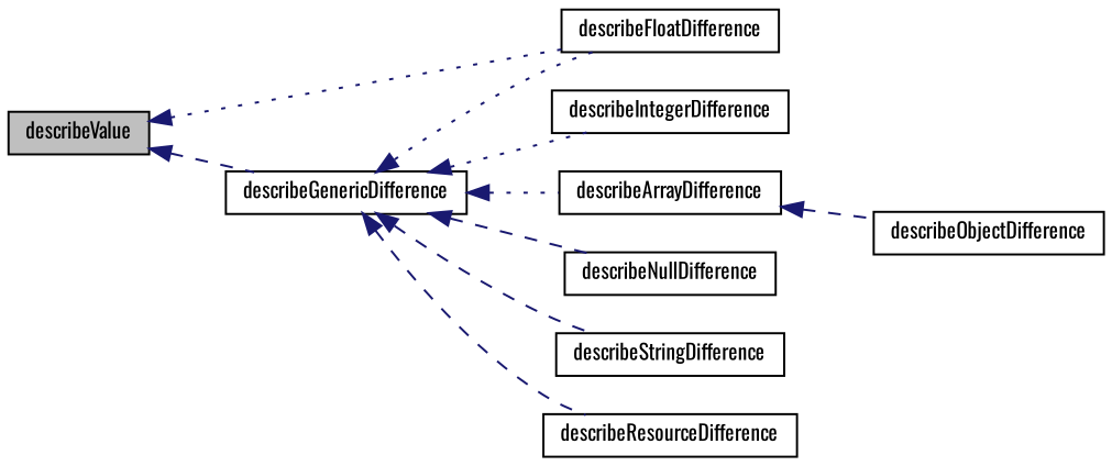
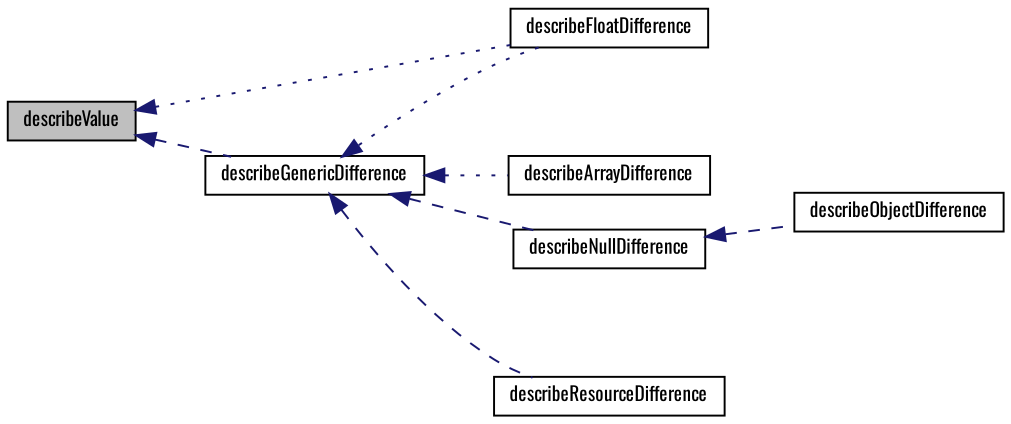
  digraph {
    fontname=Oswald
    rankdir=LR
    node [color=black fillcolor=white fontname=Oswald fontsize=10 shape=record style=filled]
    edge [color=midnightblue dir=back fontname=Oswald fontsize=10 labelfontname=Helvetica labelfontsize=10 style=dashed]
    n1 [fillcolor=grey75 fontcolor=black height=0.2 label=describeValue width=0.4]
    n2 [height=0.2 label=describeGenericDifference width=0.4]
    n3 [height=0.2 label=describeFloatDifference width=0.4]
-   n4 [height=0.2 label=describeIntegerDifference width=0.4]
    n5 [height=0.2 label=describeArrayDifference width=0.4]
    n6 [height=0.2 label=describeNullDifference width=0.4]
-   n7 [height=0.2 label=describeStringDifference width=0.4]
    n8 [height=0.2 label=describeResourceDifference width=0.4]
    n9 [height=0.2 label=describeObjectDifference width=0.4]
    n1 -> n2
    n1 -> n3 [style=dotted]
    n2 -> n3 [style=dotted]
-   n2 -> n4 [style=dotted]
    n2 -> n5 [style=dotted]
    n2 -> n6
-   n2 -> n7
    n2 -> n8
-   n5 -> n9
+   n6 -> n9
  }
